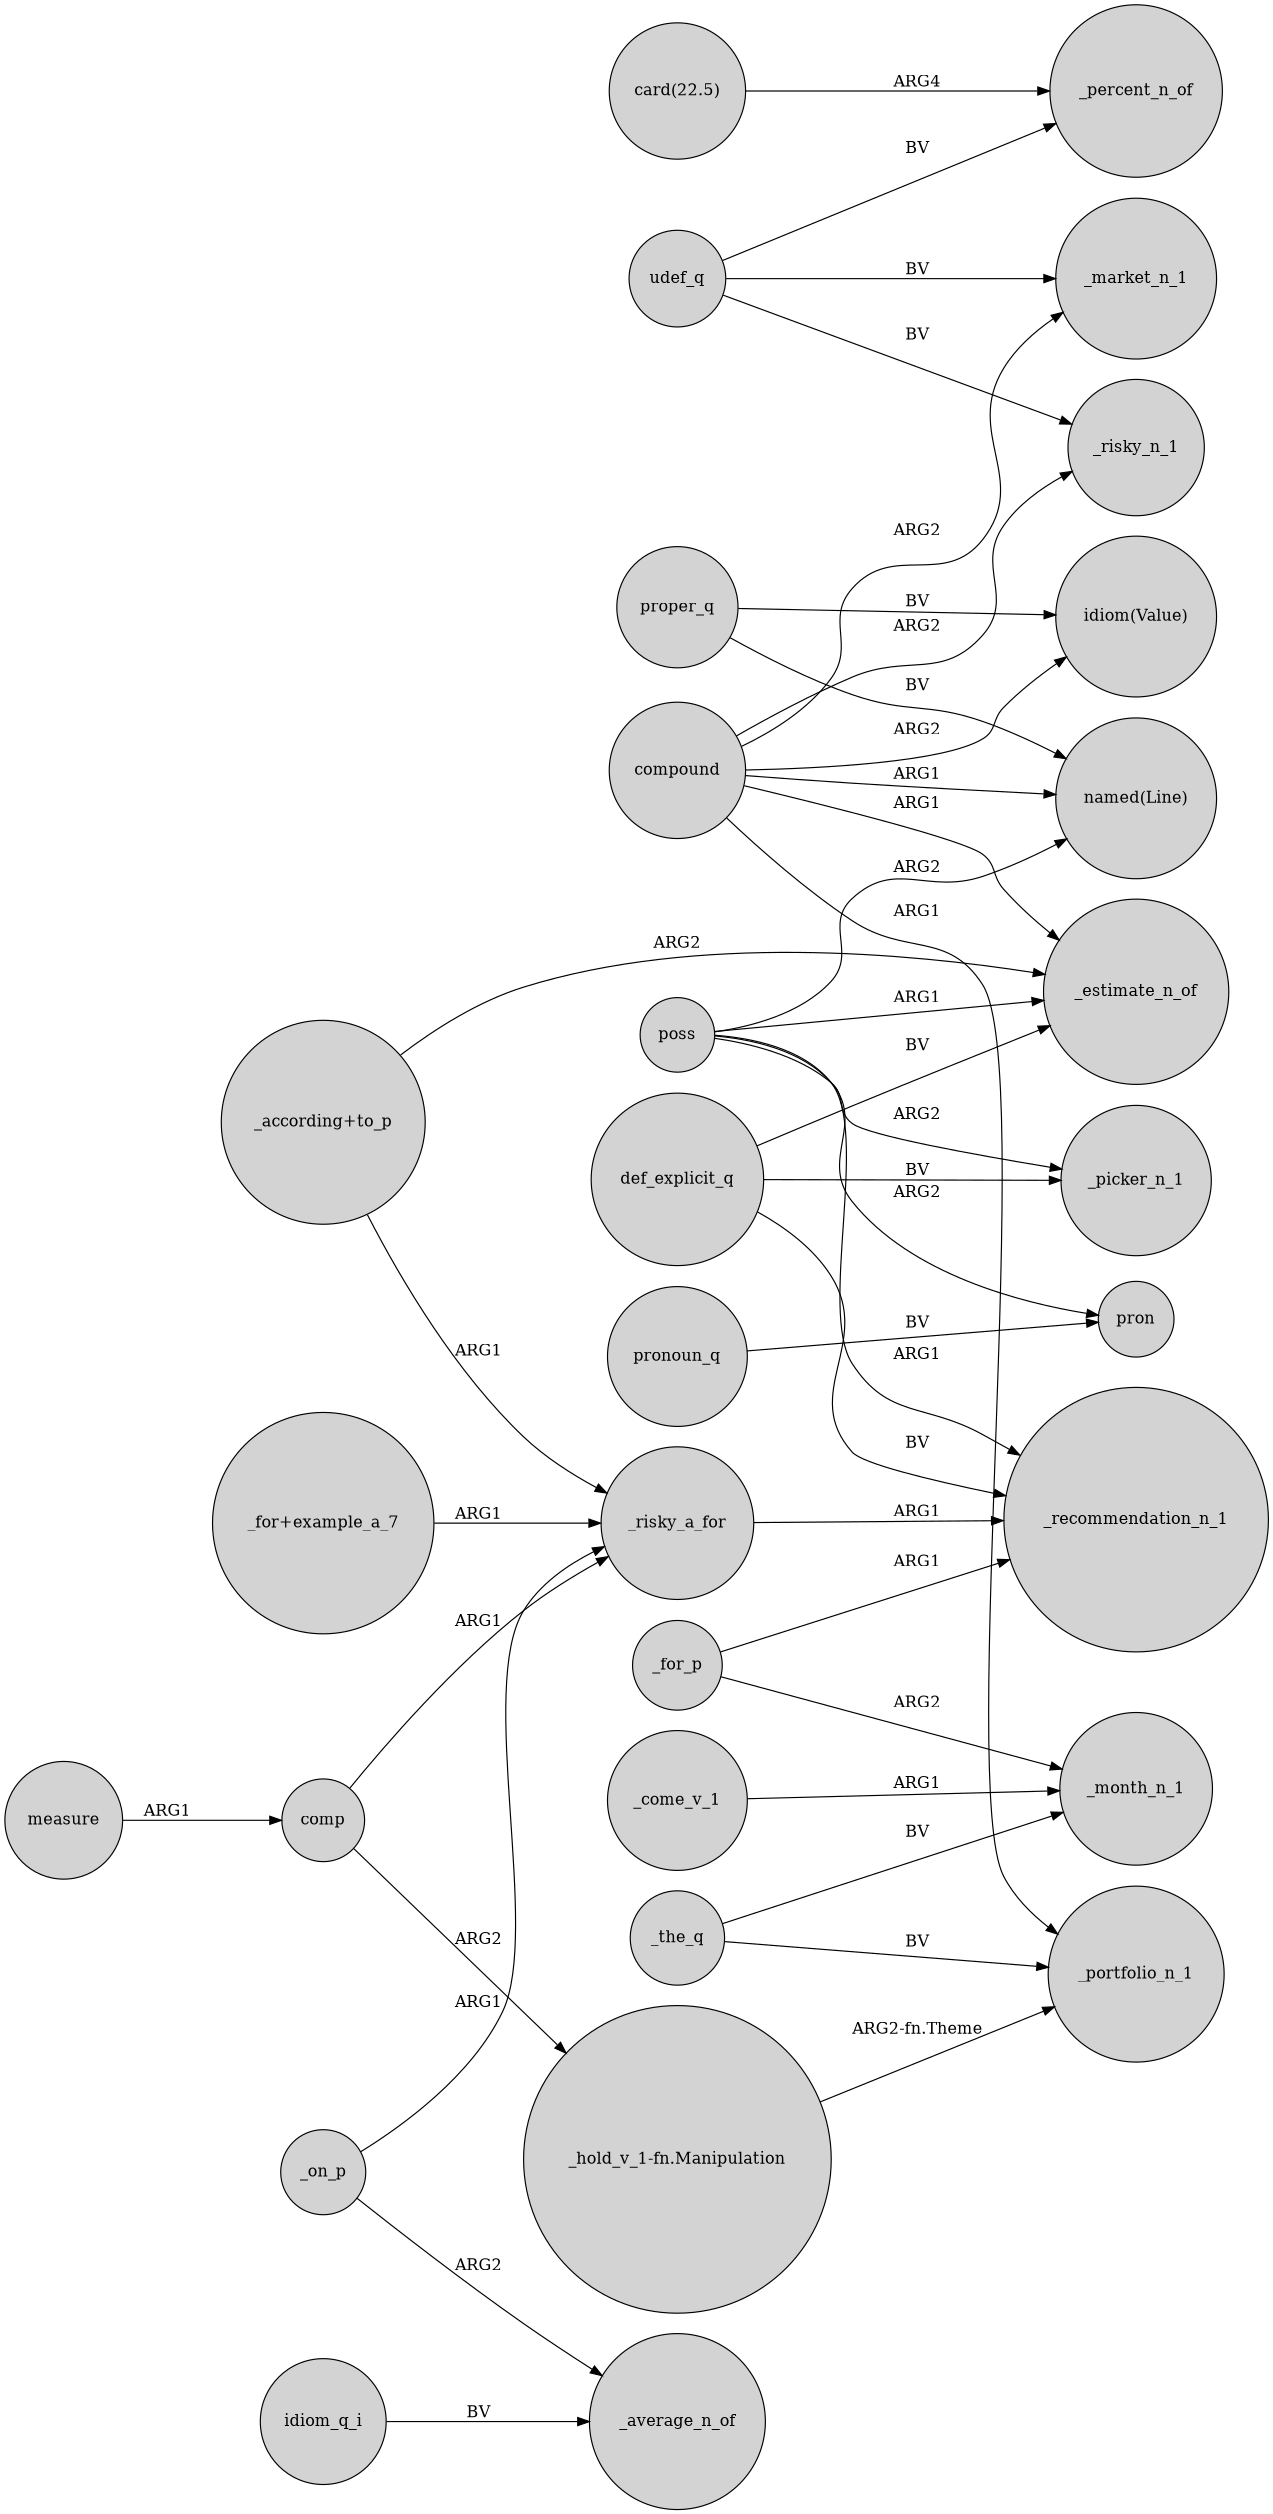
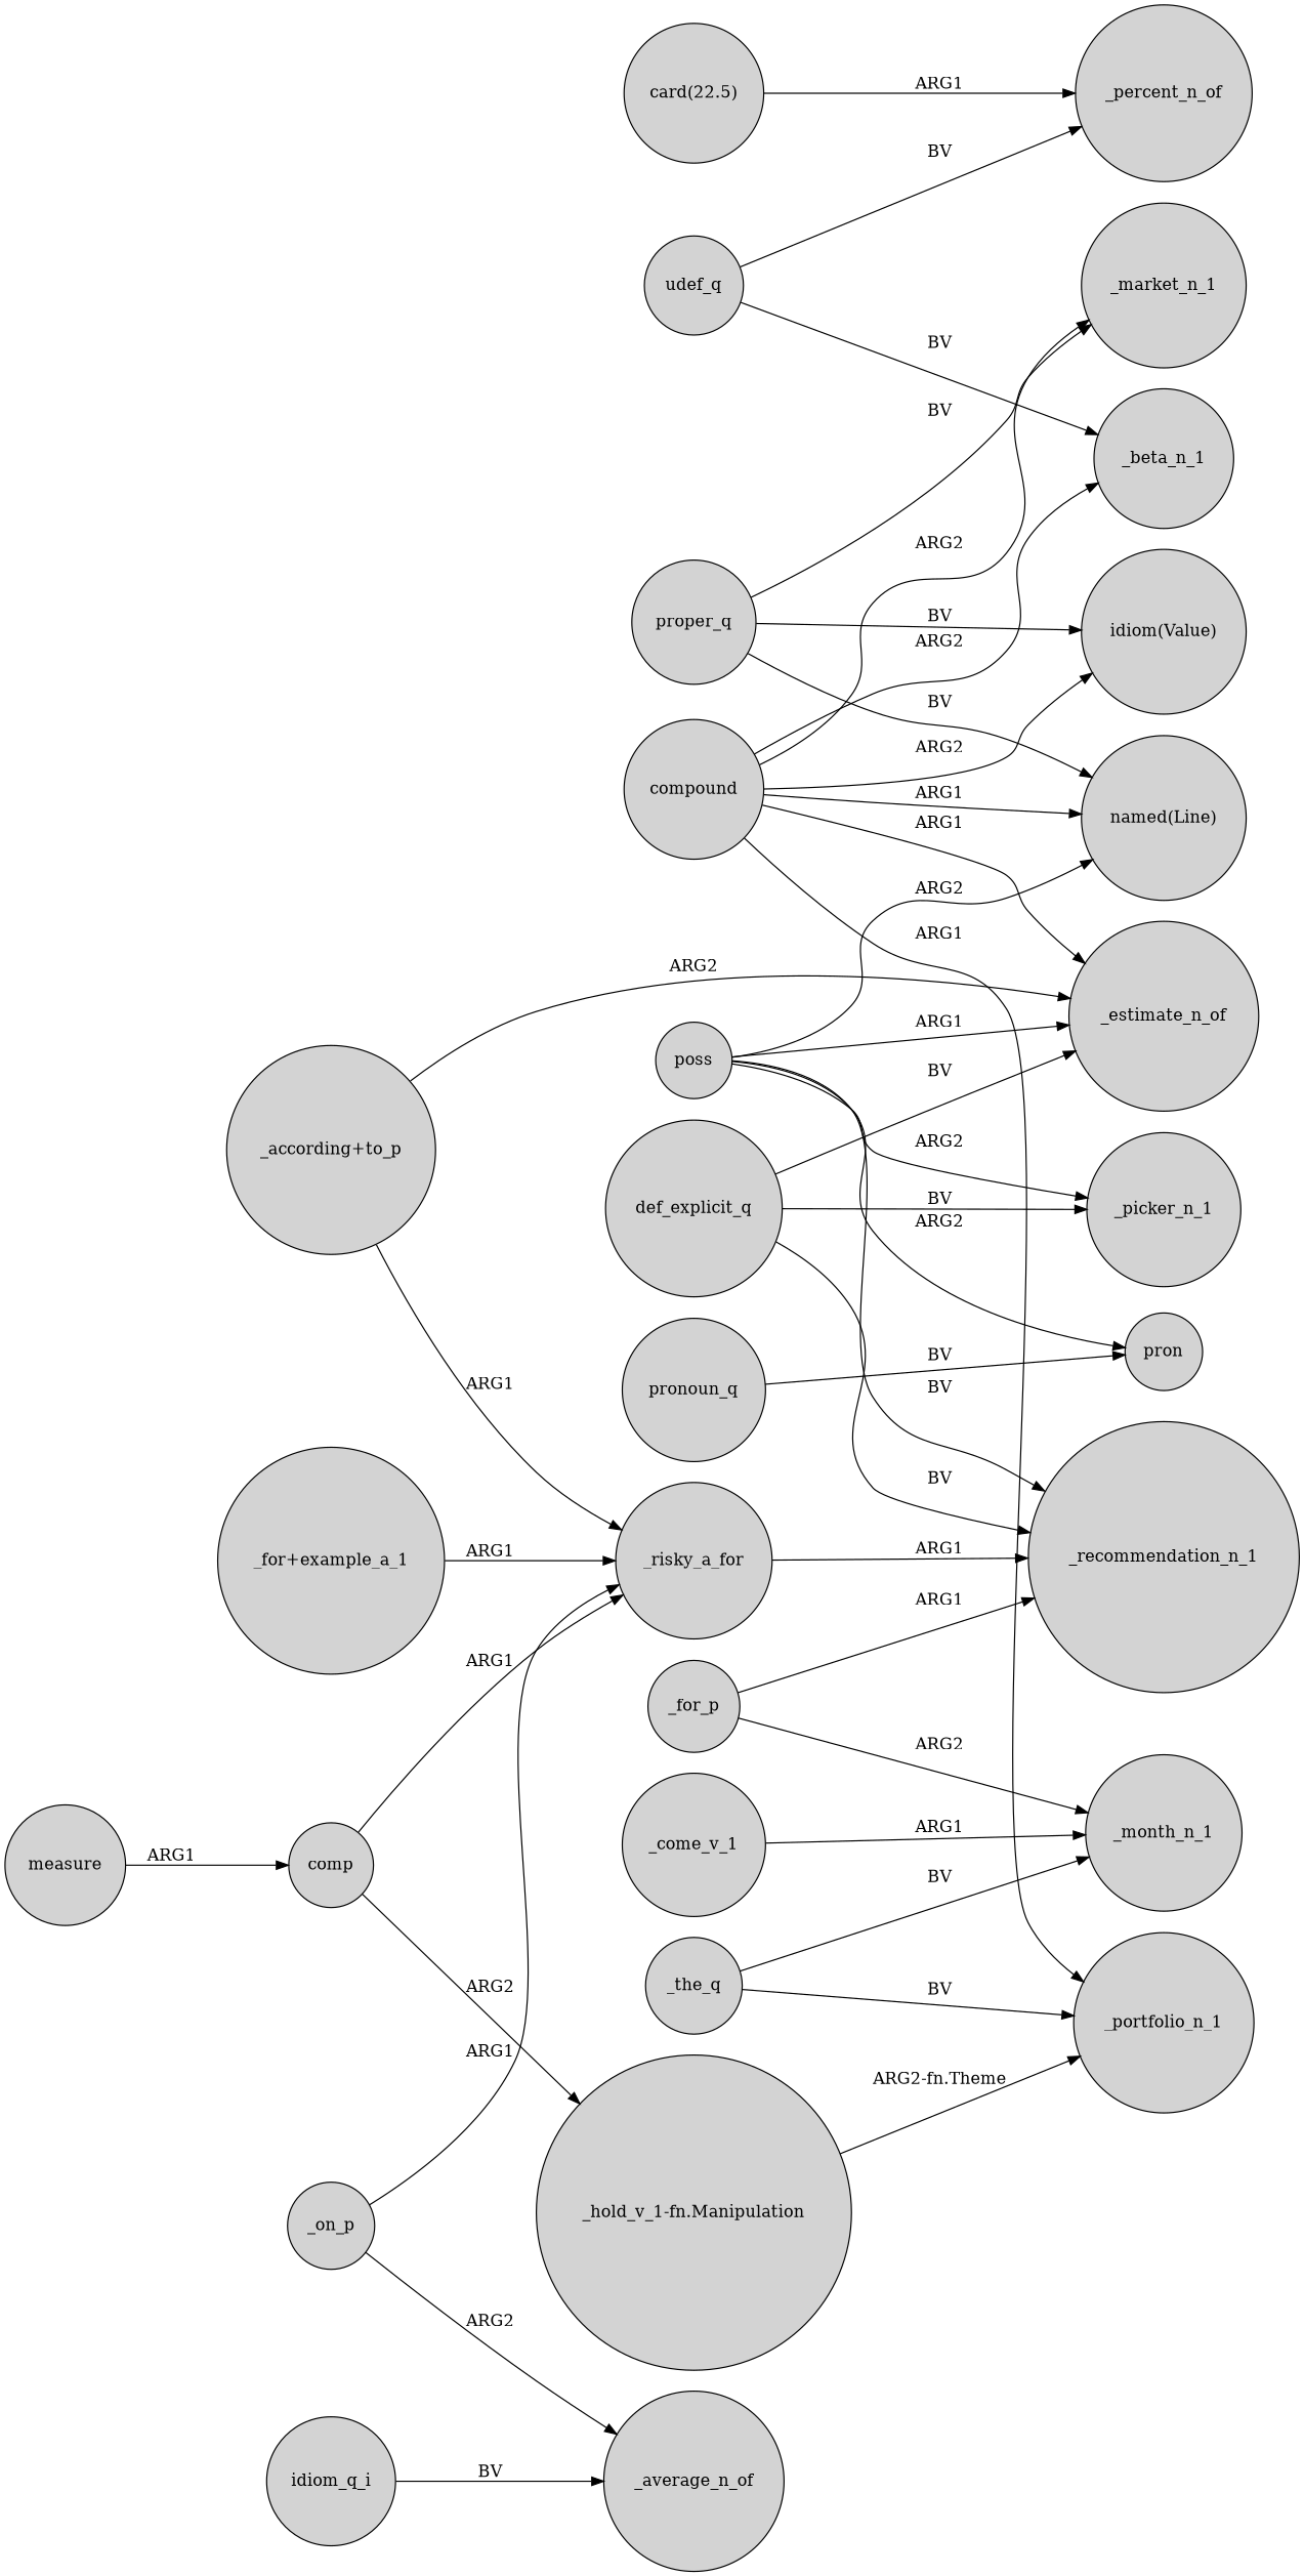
  digraph {
    rankdir=LR
    node [shape=circle style=filled]
    compound
    _market_n_1
    "named(Line)"
    _estimate_n_of
    _portfolio_n_1
    n6 [label="idiom(Value)"]
-   _beta_n_1 [label=_risky_n_1]
+   _beta_n_1
    _for_p
    _month_n_1
    _recommendation_n_1
    poss
    pron
    _picker_n_1
    "_according+to_p"
    _risky_a_for
    _the_q
    "_hold_v_1-fn.Manipulation"
    idiom_q_i
    _average_n_of
    comp
    measure
-   "_for+example_a_1" [label="_for+example_a_7"]
+   "_for+example_a_1"
    udef_q
    _percent_n_of
    _on_p
    proper_q
    pronoun_q
    def_explicit_q
    "card(22.5)"
    _come_v_1
    compound -> _market_n_1 [label=ARG2]
    compound -> "named(Line)" [label=ARG1]
    compound -> _estimate_n_of [label=ARG1]
    compound -> _portfolio_n_1 [label=ARG1]
    compound -> n6 [label=ARG2]
    compound -> _beta_n_1 [label=ARG2]
    _for_p -> _month_n_1 [label=ARG2]
    _for_p -> _recommendation_n_1 [label=ARG1]
    poss -> "named(Line)" [label=ARG2]
    poss -> _estimate_n_of [label=ARG1]
-   poss -> _recommendation_n_1 [label=ARG1]
+   poss -> _recommendation_n_1 [label=BV]
    poss -> pron [label=ARG2]
    poss -> _picker_n_1 [label=ARG2]
    "_according+to_p" -> _estimate_n_of [label=ARG2]
    "_according+to_p" -> _risky_a_for [label=ARG1]
    _risky_a_for -> _recommendation_n_1 [label=ARG1]
    _the_q -> _portfolio_n_1 [label=BV]
    _the_q -> _month_n_1 [label=BV]
    "_hold_v_1-fn.Manipulation" -> _portfolio_n_1 [label="ARG2-fn.Theme"]
    idiom_q_i -> _average_n_of [label=BV]
    comp -> _risky_a_for [label=ARG1]
    comp -> "_hold_v_1-fn.Manipulation" [label=ARG2]
    measure -> comp [label=ARG1]
    "_for+example_a_1" -> _risky_a_for [label=ARG1]
-   udef_q -> _market_n_1 [label=BV]
+   proper_q -> _market_n_1 [label=BV]
    udef_q -> _beta_n_1 [label=BV]
    udef_q -> _percent_n_of [label=BV]
    _on_p -> _risky_a_for [label=ARG1]
    _on_p -> _average_n_of [label=ARG2]
    proper_q -> "named(Line)" [label=BV]
    proper_q -> n6 [label=BV]
    pronoun_q -> pron [label=BV]
    def_explicit_q -> _estimate_n_of [label=BV]
    def_explicit_q -> _recommendation_n_1 [label=BV]
    def_explicit_q -> _picker_n_1 [label=BV]
-   "card(22.5)" -> _percent_n_of [label=ARG4]
+   "card(22.5)" -> _percent_n_of [label=ARG1]
    _come_v_1 -> _month_n_1 [label=ARG1]
  }
